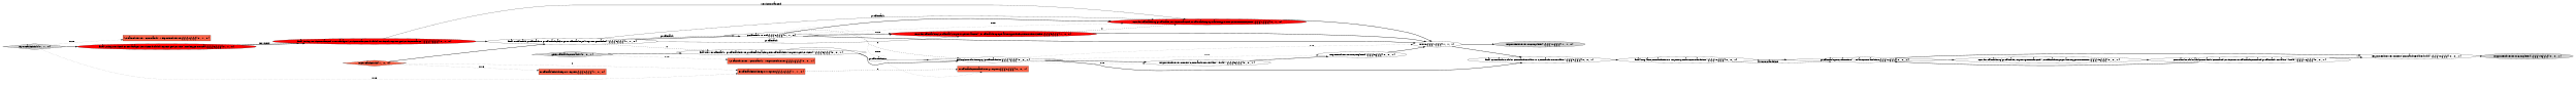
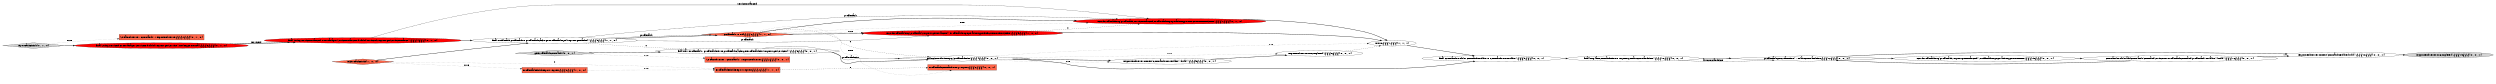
  digraph {
    rankdir=LR
    node [fillcolor=white shape=ellipse style=filled]
    edge [style=bold]
    n1 [label="final Commands.Builder commandsBuilder = Commands.newBuilder()@@@9@@@['0', '0', '1']"]
    n2 [label="final long lastCommandTime = request.getLastCommandTime()@@@10@@@['0', '0', '1']"]
    n3 [label="profileTask.getCreateTime() <= lastCommandTime@@@12@@@['0', '0', '1']" shape=diamond]
    n4 [fillcolor=red label="recordProfileTaskLog(profileTask,serviceInstanceId,ProfileTaskLogOperationType.EXECUTION_FINISHED)@@@7@@@['0', '1', '0']"]
    n5 [label="return@@@7@@@['1', '1', '1']"]
-   n6 [fillcolor=lightgray label="responseObserver.onCompleted()@@@10@@@['1', '1', '0']"]
    n7 [label="responseObserver.onNext(commandsBuilder.build())@@@18@@@['0', '0', '1']"]
    n8 [label="recordProfileTaskLog(profileTask,request.getInstanceId(),ProfileTaskLogOperationType.NOTIFIED)@@@15@@@['0', '0', '1']"]
    n9 [fillcolor=lightgray label="responseObserver.onCompleted()@@@19@@@['0', '0', '1']"]
    n10 [fillcolor=lightgray label="reportTaskFinish['0', '1', '0']" shape=diamond]
    n11 [fillcolor=tomato label="StreamObserver<Commands> responseObserver@@@2@@@['0', '1', '0']" shape=box]
    n12 [fillcolor=tomato label="ProfileTaskFinishReport request@@@2@@@['1', '1', '0']" shape=box]
    n13 [fillcolor=red label="final String serviceId = IDManager.ServiceID.buildId(request.getService(),NodeType.Normal)@@@3@@@['0', '1', '0']"]
    n14 [fillcolor=tomato label="ProfileTaskCommandQuery request@@@2@@@['0', '0', '1']" shape=box]
    n15 [fillcolor=red label="final String serviceInstanceId = IDManager.ServiceInstanceID.buildId(serviceId,request.getServiceInstance())@@@4@@@['0', '1', '0']"]
    n16 [label="responseObserver.onCompleted()@@@6@@@['0', '0', '1']"]
    n17 [fillcolor=red label="recordProfileTaskLog(profileTask,request.getInstanceId(),ProfileTaskLogOperationType.EXECUTION_FINISHED)@@@5@@@['1', '0', '0']"]
    n18 [label="CollectionUtils.isEmpty(profileTaskList)@@@4@@@['0', '0', '1']" shape=diamond]
    n19 [label="responseObserver.onNext(Commands.newBuilder().build())@@@5@@@['0', '0', '1']"]
    n20 [fillcolor=tomato label="StreamObserver<Commands> responseObserver@@@2@@@['0', '0', '1']" shape=box]
    n21 [label="final ProfileTask profileTask = profileTaskCache.getProfileTaskById(request.getTaskId())@@@5@@@['1', '1', '0']"]
-   n22 [label="profileTask != null@@@6@@@['1', '1', '0']" shape=diamond]
+   n22 [fillcolor=tomato label="profileTask != null@@@6@@@['1', '1', '0']" shape=diamond]
    n23 [label="final List<ProfileTask> profileTaskList = profileTaskCache.getProfileTaskList(request.getServiceId())@@@3@@@['0', '0', '1']"]
    n24 [label="commandsBuilder.addCommands(commandService.newProfileTaskCommand(profileTask).serialize().build())@@@16@@@['0', '0', '1']"]
    n25 [fillcolor=tomato label="ProfileTaskFinishReport request@@@2@@@['1', '0', '0']" shape=box]
    n26 [fillcolor=tomato label="reportTaskFinish['1', '0', '0']" shape=diamond]
    n27 [fillcolor=lightgray label="getProfileTaskCommands['0', '0', '1']" shape=diamond]
    n1 -> n2
    n2 -> n3
    n2 -> n3 [label=lastCommandTime style=solid]
    n3 -> n7
    n3 -> n8
    n4 -> n5
    n5 -> n1
-   n5 -> n6
    n7 -> n9
    n8 -> n24
    n10 -> n11 [label=true style=dotted]
-   n10 -> n12 [label=true style=dotted]
+   n25 -> n12 [label=true style=dotted]
    n10 -> n13
    n12 -> n14 [label=8 style=dashed]
    n13 -> n15 [label=serviceId style=solid]
    n13 -> n15
    n15 -> n4 [label=serviceInstanceId style=solid]
    n15 -> n21
-   n16 -> n5
+   n16 -> n5 [style=dashed]
    n17 -> n4 [label=0 style=dashed]
    n17 -> n5
    n18 -> n1
    n18 -> n5 [label=true style=dotted]
    n18 -> n16 [label=true style=dotted]
    n18 -> n19 [label=true style=dotted]
    n18 -> n19
    n19 -> n16
    n21 -> n4 [label=profileTask style=solid]
    n21 -> n17 [label=profileTask style=solid]
    n21 -> n22 [label=profileTask style=solid]
    n21 -> n22
    n21 -> n23 [label=0 style=dashed]
    n22 -> n4 [label=true style=dotted]
    n22 -> n4
-   n22 -> n5
    n22 -> n14 [label=true style=dotted]
    n22 -> n17 [label=true style=dotted]
    n22 -> n17
    n22 -> n18 [label=0 style=dashed]
    n23 -> n18
    n23 -> n18 [label=profileTaskList style=solid]
    n24 -> n3
    n24 -> n7
    n26 -> n12 [label=0 style=dotted]
    n26 -> n21
    n26 -> n25 [label=true style=dotted]
    n27 -> n20 [label=true style=dotted]
    n27 -> n23
  }
